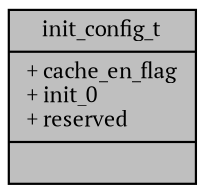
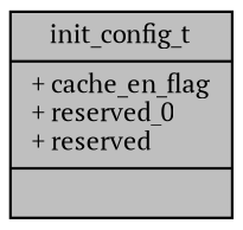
  digraph {
    fontname="PT Serif"
-   n1 [color=black fillcolor=grey75 fontcolor=black fontname="PT Serif" fontsize=10 height=0.2 label="{init_config_t\n|+ cache_en_flag\l+ init_0\l+ reserved\l|}" shape=record style=filled width=0.4]
+   n1 [color=black fillcolor=grey75 fontcolor=black fontname="PT Serif" fontsize=10 height=0.2 label="{init_config_t\n|+ cache_en_flag\l+ reserved_0\l+ reserved\l|}" shape=record style=filled width=0.4]
  }
